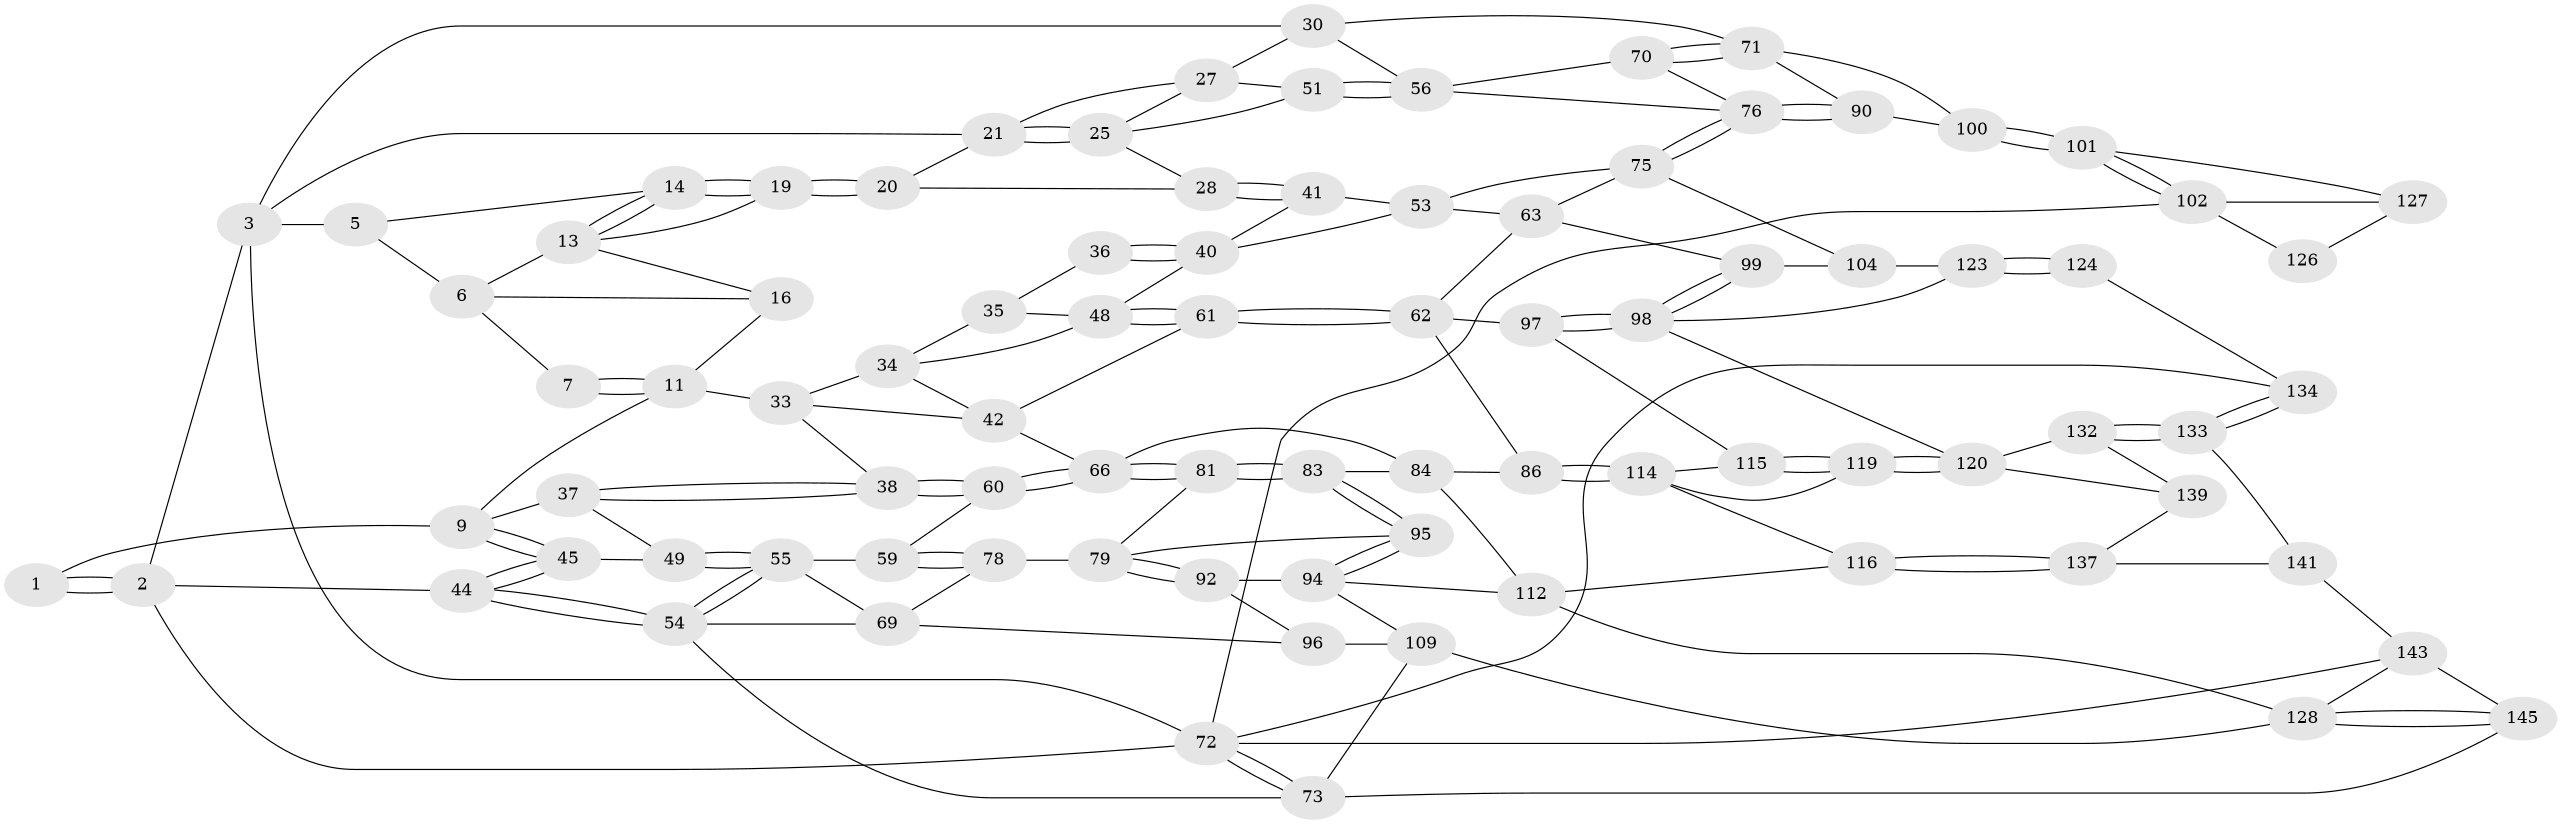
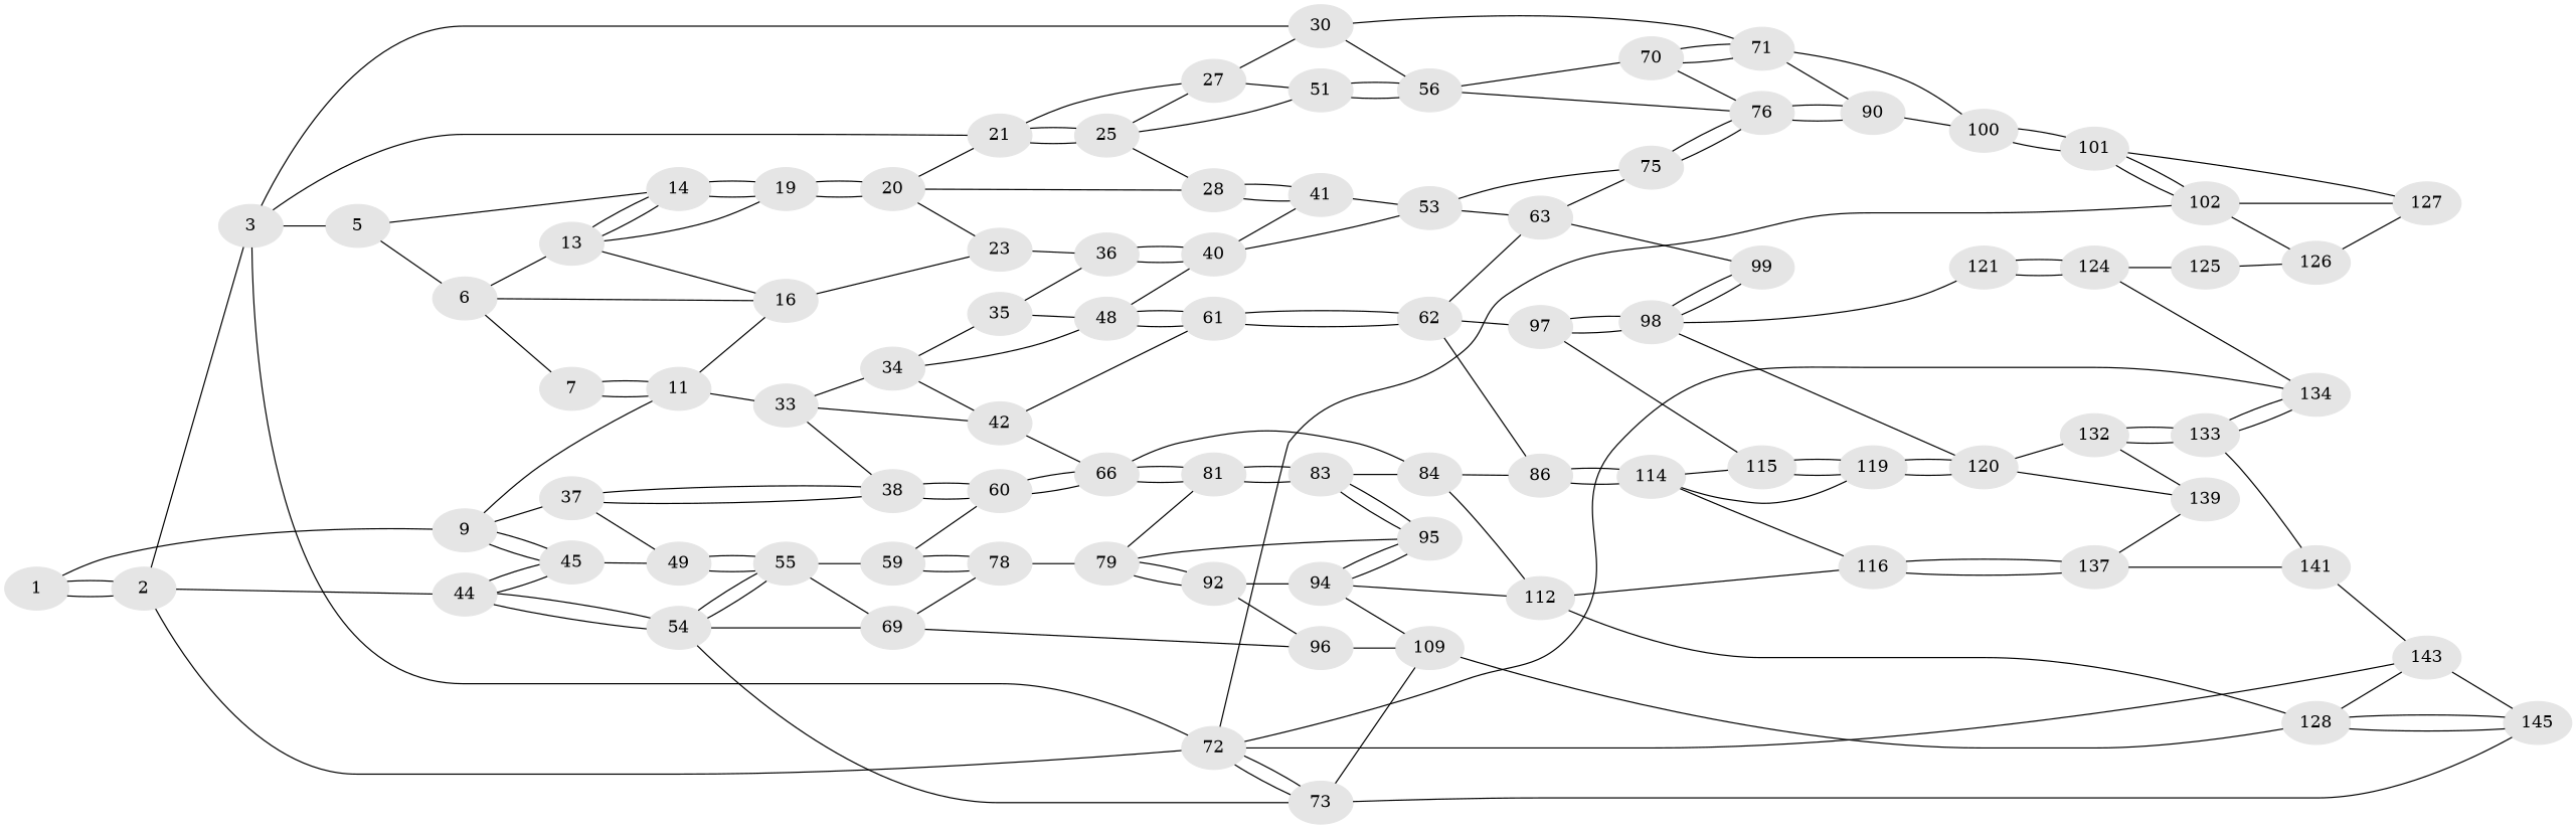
  graph {
    rankdir=LR
    node [color=gray90 style=filled]
    1 [super="+8"]
    2 [super="+32"]
    9 [super="+10"]
    3 [super="+4"]
    44
    72 [super="+103"]
    11 [super="+15"]
    37
    45
    5
    21 [super="+22"]
    30 [super="+31"]
    54 [super="+68"]
    73 [super="+74"]
    102 [super="+130"]
    134
    143 [super="+146"]
    6 [super="+12"]
    14
    25 [super="+26"]
    27 [super="+29"]
    56 [super="+57"]
    71 [super="+91"]
    7
    13 [super="+18"]
    16 [super="+17"]
    19
+   23
    33 [super="+39"]
    38
    49
    34 [super="+43"]
    42 [super="+65"]
    20 [super="+24"]
    36
    28
    41 [super="+50"]
    51 [super="+52"]
    40 [super="+47"]
    53 [super="+64"]
    70
    76 [super="+77"]
    90 [super="+107"]
    100
    35 [super="+46"]
    48
    60
    61
    66 [super="+67"]
    55 [super="+58"]
    63 [super="+88"]
    75 [super="+89"]
    62 [super="+87"]
    81
    84 [super="+85"]
    69 [super="+82"]
    59
    99
-   104 [super="+105"]
    78
    96 [super="+108"]
    109 [super="+110"]
    145
    79 [super="+80"]
    86
    97
    114 [super="+117"]
    98 [super="+122"]
    115
    83
    112 [super="+113"]
    101 [super="+118"]
    127
    126 [super="+131"]
    128 [super="+129"]
-   123
+   123 [label=121]
    92 [super="+93"]
    95
    94 [super="+111"]
    116
    119
    120 [super="+121"]
    132 [super="+140"]
    139
    124 [super="+135"]
    137 [super="+138"]
    141 [super="+144"]
    133 [super="+142"]
+   125 [super="+136"]
    1 -- 2 [weight=2]
    1 -- 2
    1 -- 9
    2 -- 3
    2 -- 44
    2 -- 72
    9 -- 11
    9 -- 37
    9 -- 45
    9 -- 45
    3 -- 72
    3 -- 5
    3 -- 21
    3 -- 30
    44 -- 45
    44 -- 45
    44 -- 54
    44 -- 54
    72 -- 73
    72 -- 73
    72 -- 102
    72 -- 134
    72 -- 143
    11 -- 16
    11 -- 33
    37 -- 38
    37 -- 38
    37 -- 49
    45 -- 49
    5 -- 6
    5 -- 14
    21 -- 25
    21 -- 25
    21 -- 27
    30 -- 56
    30 -- 71
    54 -- 73
    54 -- 55
    54 -- 55
    54 -- 69
    73 -- 109
    73 -- 145
    102 -- 127
    102 -- 126
    143 -- 145
    6 -- 7
    6 -- 13
    6 -- 16
    14 -- 19
    14 -- 19
    25 -- 27
    25 -- 28
    25 -- 51
    27 -- 30
    27 -- 51
    56 -- 70
    56 -- 76
    71 -- 90
    71 -- 100
    7 -- 11
    7 -- 11
    13 -- 14
    13 -- 14
    13 -- 16
    13 -- 19
+   16 -- 23
    19 -- 20
    19 -- 20
+   23 -- 36
    33 -- 38
    33 -- 34
    33 -- 42
    38 -- 60
    38 -- 60
    49 -- 55
    49 -- 55
    34 -- 42
    34 -- 35
    34 -- 48
    42 -- 61
    42 -- 66
    20 -- 21
+   20 -- 23
    20 -- 28
    36 -- 40
    36 -- 40
    28 -- 41
    28 -- 41
    41 -- 53
    51 -- 56
    51 -- 56
    40 -- 41
    40 -- 53
    53 -- 63
    53 -- 75
    70 -- 71
    70 -- 71
    70 -- 76
    76 -- 90
    76 -- 90
    90 -- 100
    100 -- 101
    100 -- 101
    35 -- 36
    35 -- 48
    48 -- 40
    48 -- 61
    48 -- 61
    60 -- 66
    60 -- 66
    61 -- 62
    61 -- 62
    66 -- 81
    66 -- 81
    66 -- 84
    55 -- 69
    55 -- 59
    63 -- 75
    63 -- 99
    75 -- 76
    75 -- 76
-   75 -- 104
    62 -- 63
    62 -- 86
    62 -- 97
    81 -- 83
    81 -- 83
    84 -- 86
    84 -- 112
    69 -- 78
    69 -- 96
    59 -- 60
    59 -- 78
    59 -- 78
-   99 -- 104
-   104 -- 123
    78 -- 79
    96 -- 109
    109 -- 128
    79 -- 81
    79 -- 92
    79 -- 92
    79 -- 95
    86 -- 114
    86 -- 114
    97 -- 98
    97 -- 98
    97 -- 115
    114 -- 115
    114 -- 116
    114 -- 119
    98 -- 99
    98 -- 99
    98 -- 123
    98 -- 120
    115 -- 119
    115 -- 119
    83 -- 84
    83 -- 95
    83 -- 95
    112 -- 128
    112 -- 116
    101 -- 102
    101 -- 102
    101 -- 127
    126 -- 127
    128 -- 143
    128 -- 145
    128 -- 145
    123 -- 124
    123 -- 124
    92 -- 96 [weight=2]
    92 -- 94
    94 -- 109
    94 -- 112
    94 -- 95
    94 -- 95
    116 -- 137
    116 -- 137
    119 -- 120
    119 -- 120
    120 -- 132
    120 -- 139
    132 -- 139
    132 -- 133 [weight=2]
    132 -- 133
    124 -- 134
+   124 -- 125 [weight=2]
    137 -- 139
    137 -- 141 [weight=2]
    141 -- 143
    133 -- 134
    133 -- 134
    133 -- 141
+   125 -- 126 [weight=2]
  }
